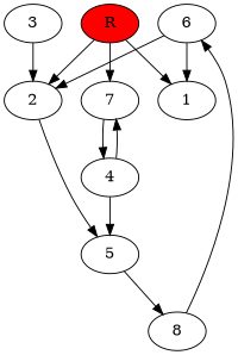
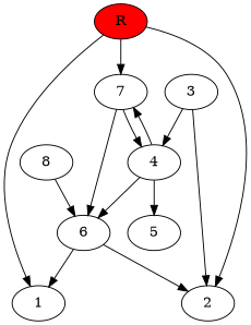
  digraph {
    6
    1
    2
    5
    8
    3
    4
    7
    R [fillcolor="#ff0000" style=filled]
    6 -> 1
    6 -> 2
-   2 -> 5
-   5 -> 8
    8 -> 6
    3 -> 2
+   3 -> 4
+   4 -> 6
    4 -> 5
    4 -> 7
+   7 -> 6
    7 -> 4
    R -> 1
    R -> 2
    R -> 7
  }
